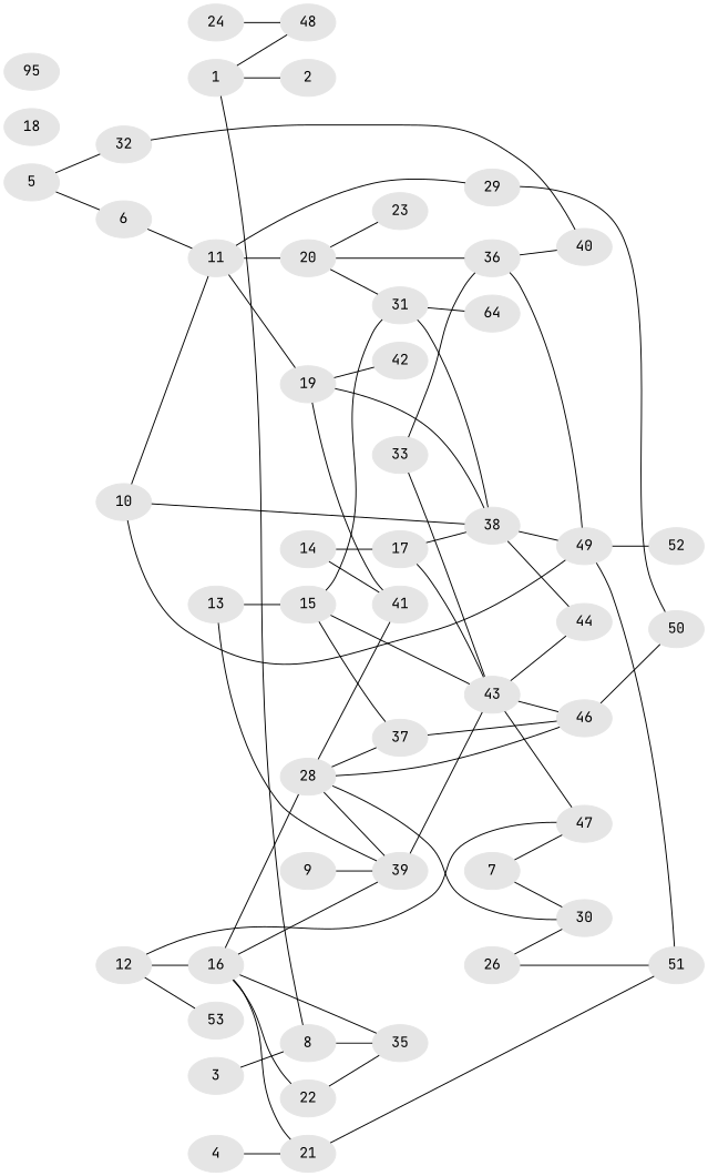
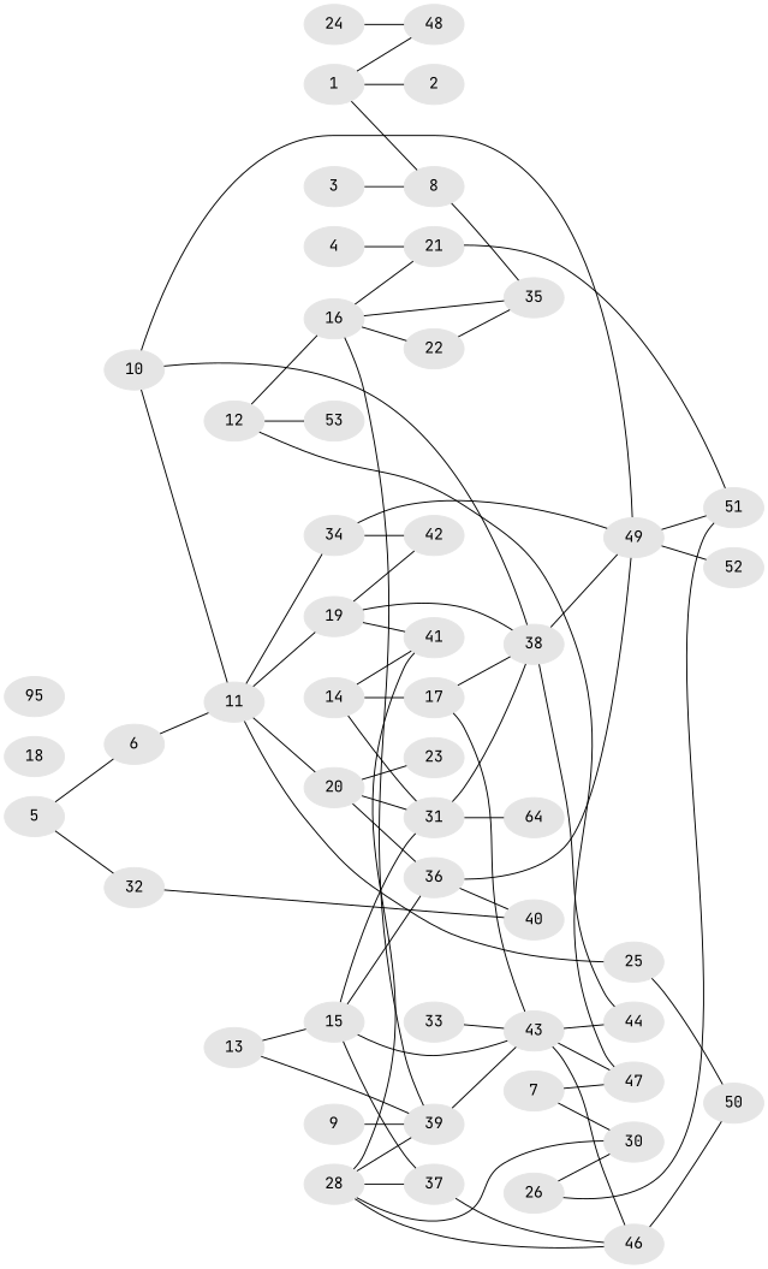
  graph {
    fontname="JetBrains Mono"
    rankdir=LR
    node [color=gray90 fontname="JetBrains Mono" style=filled]
    edge [fontname="JetBrains Mono"]
    1
    2
    48
    8
    3
    35
    4
    21
    51
    5
    6
    32
    11
    40
    19
    20
-   29
+   29 [label=25]
+   34
    7
    30
    47
    9
    39
    43
    10
    38
    49
    44
    52
    41
    42
    31
    36
    23
    50
    12
    16
    53
    22
    28
    13
    15
    37
    14
    17
    n46 [label=64]
    46
    18
    24
    26
    33
    n52 [label=95]
    1 -- 2
    1 -- 48
    1 -- 8
    8 -- 35
    3 -- 8
    4 -- 21
    21 -- 51
    5 -- 6
    5 -- 32
    6 -- 11
    32 -- 40
    11 -- 19
    11 -- 20
    11 -- 29
+   11 -- 34
    19 -- 38
    19 -- 41
    19 -- 42
    20 -- 31
    20 -- 36
    20 -- 23
    29 -- 50
+   34 -- 49
+   34 -- 42
    7 -- 30
    7 -- 47
    9 -- 39
    39 -- 43
    43 -- 47
    43 -- 44
    43 -- 46
    10 -- 11
    10 -- 38
    10 -- 49
    38 -- 49
    38 -- 44
    49 -- 51
    49 -- 52
    31 -- 38
    31 -- n46
    36 -- 40
    36 -- 49
    12 -- 47
    12 -- 16
    12 -- 53
    16 -- 35
    16 -- 21
    16 -- 39
    16 -- 22
-   16 -- 28
    22 -- 35
    28 -- 30
    28 -- 39
    28 -- 41
    28 -- 37
    28 -- 46
    13 -- 39
    13 -- 15
    15 -- 43
    15 -- 31
-   33 -- 36
+   15 -- 36
    15 -- 37
    37 -- 46
    14 -- 41
+   14 -- 31
    14 -- 17
    17 -- 43
    17 -- 38
    46 -- 50
    24 -- 48
    26 -- 51
    26 -- 30
    33 -- 43
  }
